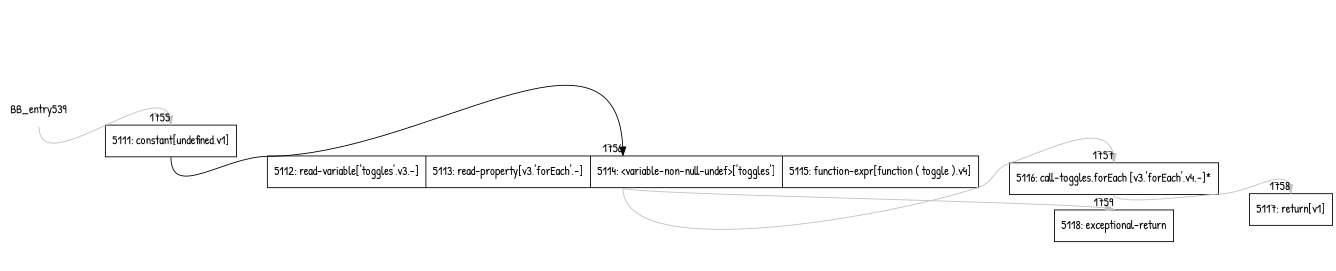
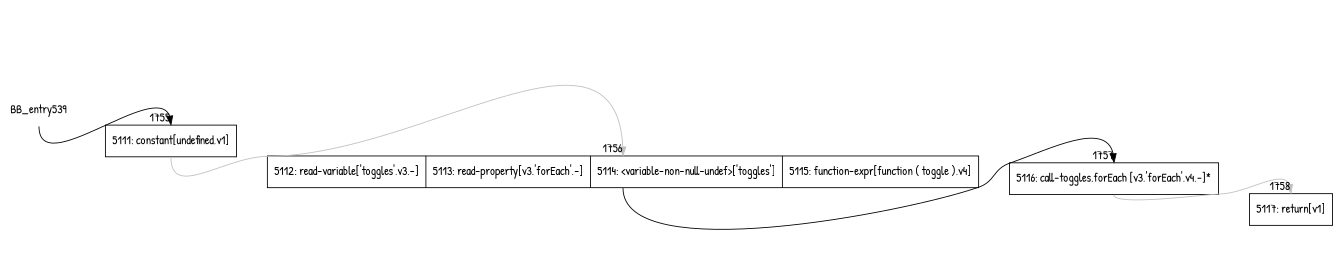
  digraph {
    fontname="Patrick Hand"
    rankdir=LR
    node [fontname="Patrick Hand" shape=record]
    edge [fontname="Patrick Hand" headport=n tailport=s]
    n1 [label=BB_entry539 shape=none]
    n2 [label="{5111: constant[undefined,v1]}"]
    n3 [label="{5112: read-variable['toggles',v3,-]|5113: read-property[v3,'forEach',-]|5114: \<variable-non-null-undef\>['toggles']|5115: function-expr[function ( toggle ),v4]}"]
    n4 [label="{5116: call-toggles.forEach [v3,'forEach',v4,-]*}"]
-   n5 [label="{5118: exceptional-return}"]
    n6 [label="{5117: return[v1]}"]
-   n1 -> n2 [headlabel="    1755" color=gray]
-   n2 -> n3 [headlabel="      1756"]
-   n3 -> n4 [headlabel="      1757" color=gray]
-   n3 -> n5 [color=gray headlabel="      1759"]
+   n1 -> n2 [headlabel="    1755"]
+   n2 -> n3 [headlabel="      1756" color=gray]
+   n3 -> n4 [headlabel="      1757"]
    n4 -> n6 [color=gray headlabel="      1758"]
  }
